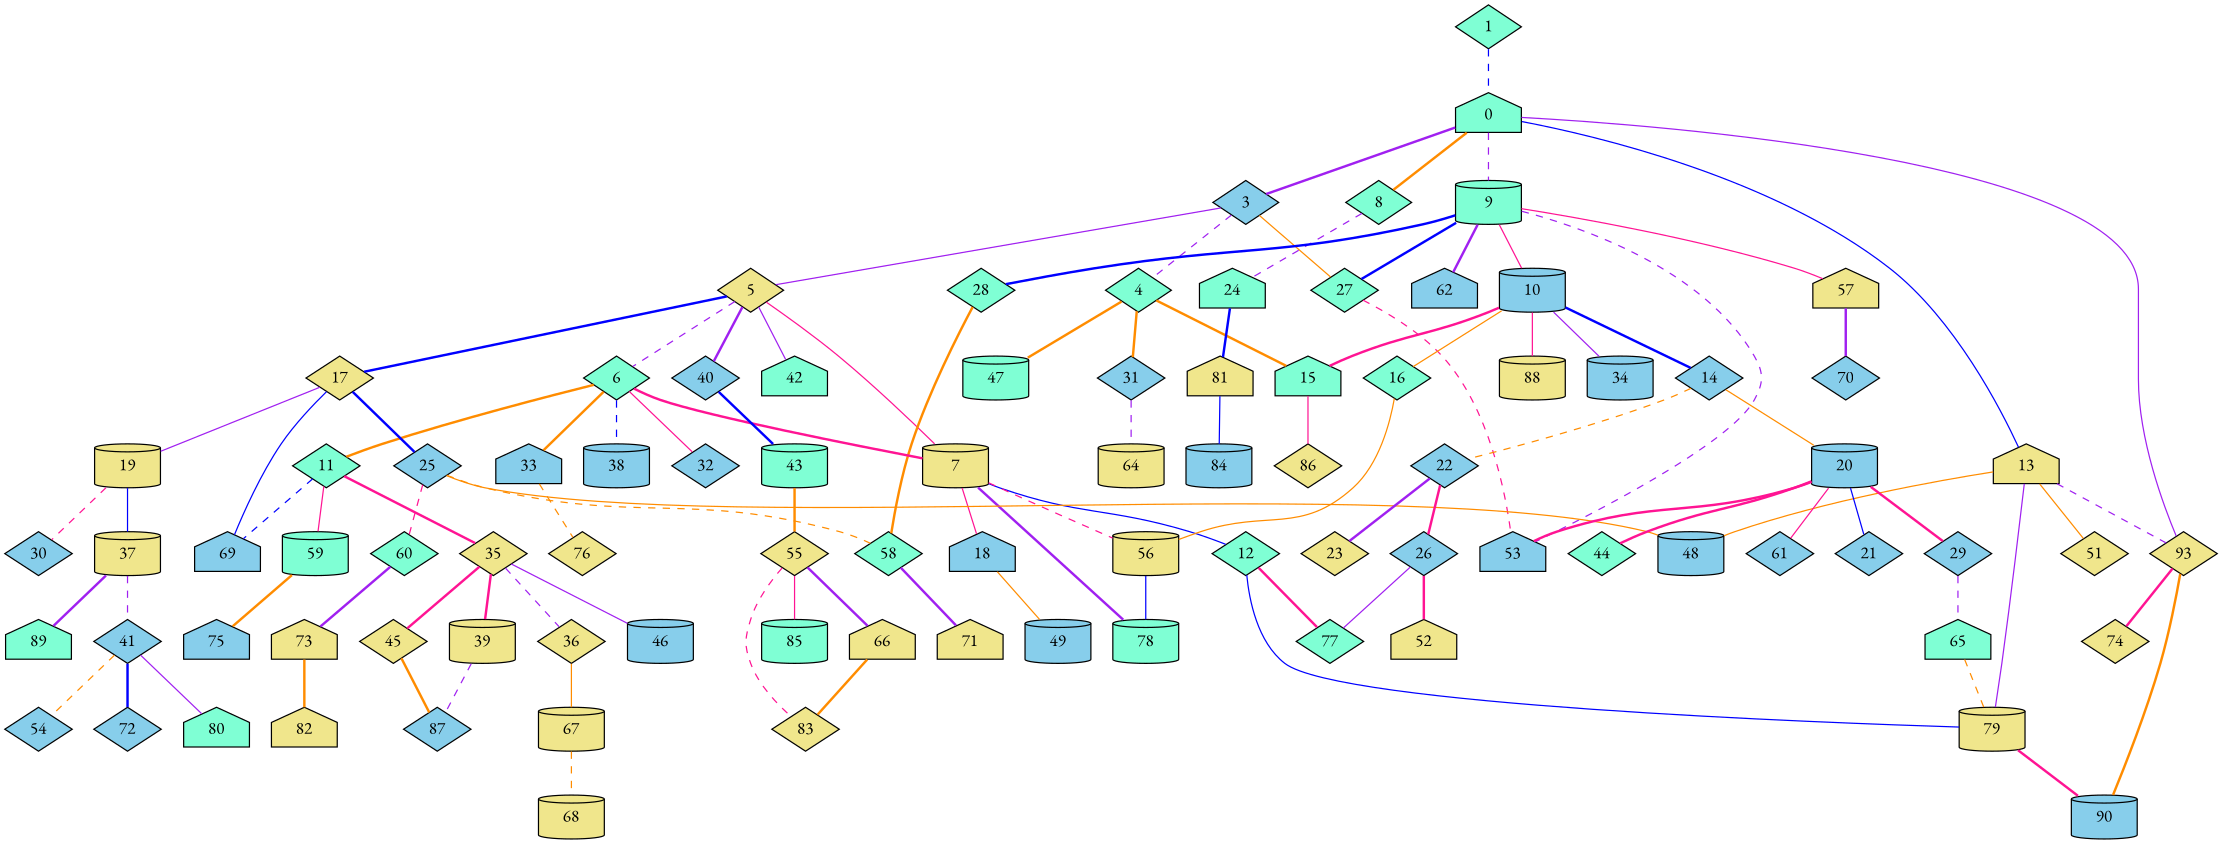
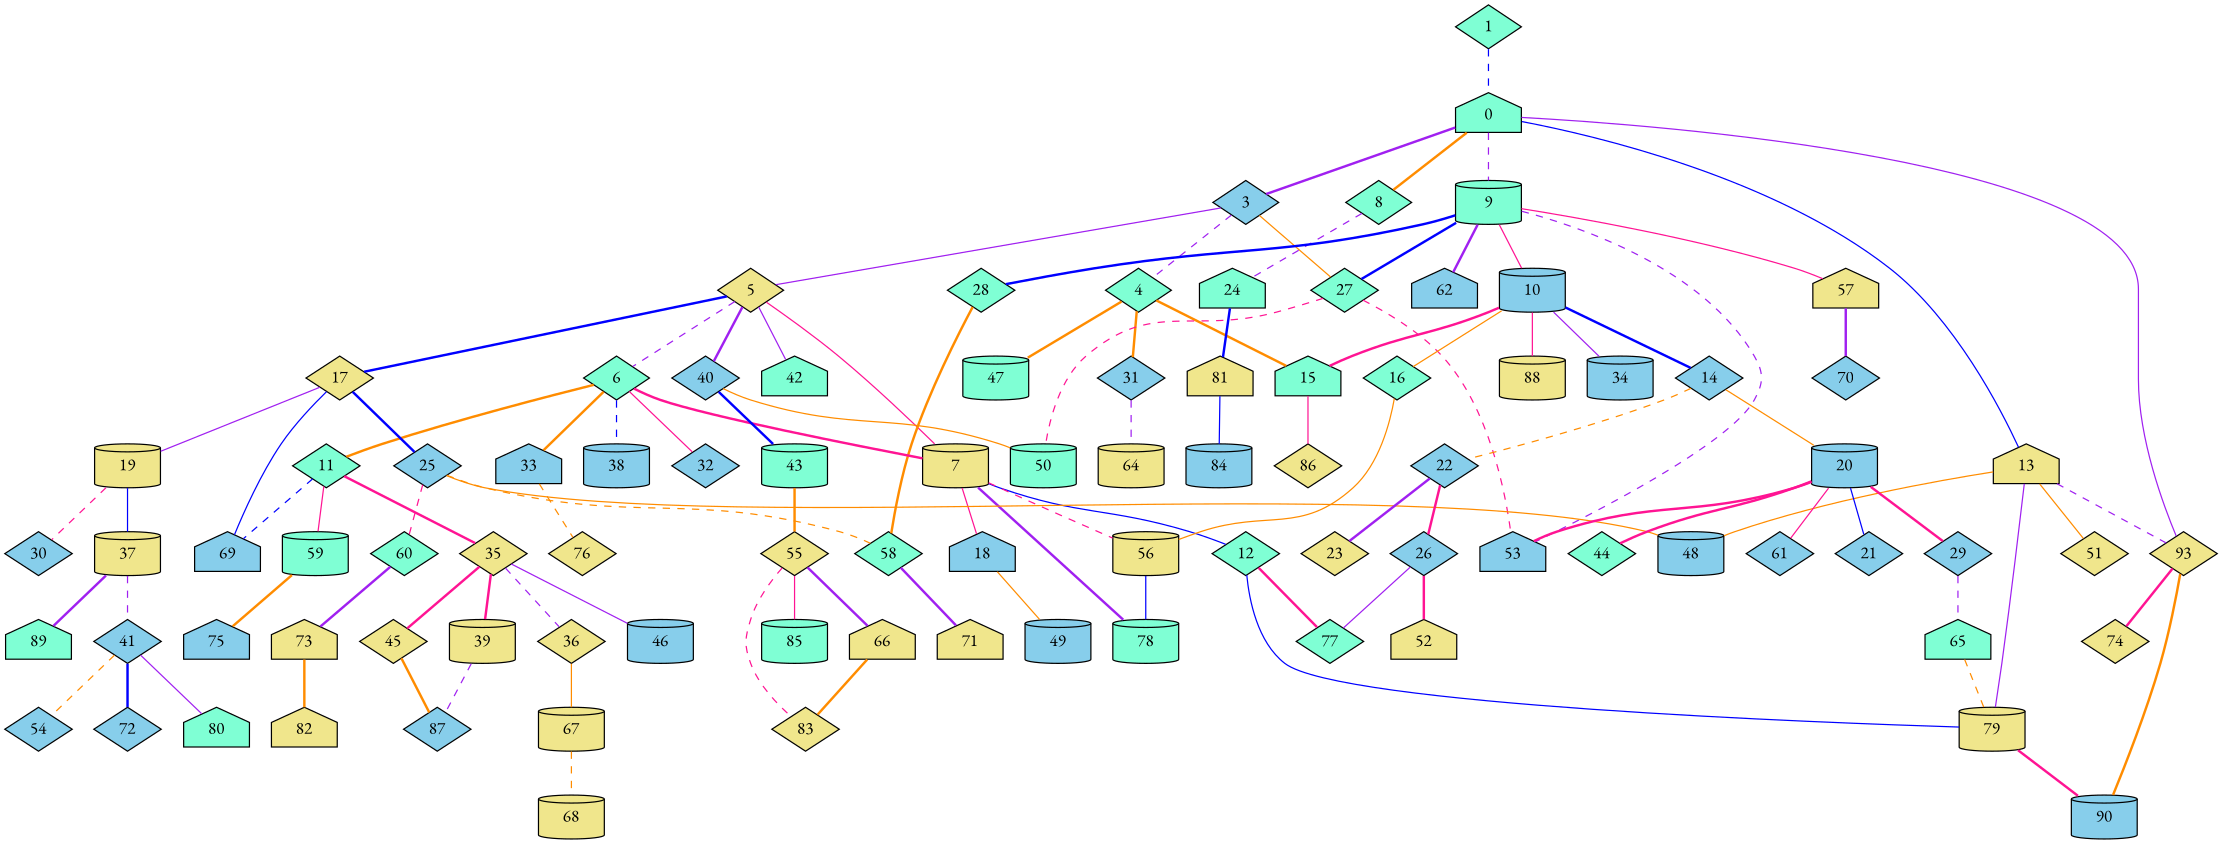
  graph {
    fontname="EB Garamond"
    node [fillcolor=skyblue fontname="EB Garamond" shape=diamond style=filled]
    edge [color=purple fontname="EB Garamond" style=bold]
    1 [fillcolor=aquamarine]
    n2 [fillcolor=aquamarine label=0 shape=house]
    3
    8 [fillcolor=aquamarine]
    9 [fillcolor=aquamarine shape=cylinder]
    13 [fillcolor=khaki shape=house]
    n7 [fillcolor=khaki label=93]
    4 [fillcolor=aquamarine]
    5 [fillcolor=khaki]
    27 [fillcolor=aquamarine]
    24 [fillcolor=aquamarine shape=house]
    10 [shape=cylinder]
    28 [fillcolor=aquamarine]
    53 [shape=house]
    57 [fillcolor=khaki shape=house]
    62 [shape=house]
    79 [fillcolor=khaki shape=cylinder]
    48 [shape=cylinder]
    51 [fillcolor=khaki]
    74 [fillcolor=khaki]
    90 [shape=cylinder]
    15 [fillcolor=aquamarine shape=house]
    31
    47 [fillcolor=aquamarine shape=cylinder]
    6 [fillcolor=aquamarine]
    7 [fillcolor=khaki shape=cylinder]
    17 [fillcolor=khaki]
    40
    42 [fillcolor=aquamarine shape=house]
+   50 [fillcolor=aquamarine shape=cylinder]
    81 [fillcolor=khaki shape=house]
    14
    16 [fillcolor=aquamarine]
    34 [shape=cylinder]
    88 [fillcolor=khaki shape=cylinder]
    58 [fillcolor=aquamarine]
    70
    86 [fillcolor=khaki]
    64 [fillcolor=khaki shape=cylinder]
    11 [fillcolor=aquamarine]
    32
    33 [shape=house]
    38 [shape=cylinder]
    12 [fillcolor=aquamarine]
    18 [shape=house]
    56 [fillcolor=khaki shape=cylinder]
    78 [fillcolor=aquamarine shape=cylinder]
    69 [shape=house]
    19 [fillcolor=khaki shape=cylinder]
    25
    43 [fillcolor=aquamarine shape=cylinder]
    35 [fillcolor=khaki]
    59 [fillcolor=aquamarine shape=cylinder]
    76 [fillcolor=khaki]
    77 [fillcolor=aquamarine]
    49 [shape=cylinder]
    30
    37 [fillcolor=khaki shape=cylinder]
    60 [fillcolor=aquamarine]
    55 [fillcolor=khaki]
    36 [fillcolor=khaki]
    39 [fillcolor=khaki shape=cylinder]
    45 [fillcolor=khaki]
    46 [shape=cylinder]
    75 [shape=house]
    84 [shape=cylinder]
    20 [shape=cylinder]
    22
    71 [fillcolor=khaki shape=house]
    21
    29
    44 [fillcolor=aquamarine]
    61
    23 [fillcolor=khaki]
    26
    67 [fillcolor=khaki shape=cylinder]
    87
    65 [fillcolor=aquamarine shape=house]
    52 [fillcolor=khaki shape=house]
    41
    89 [fillcolor=aquamarine shape=house]
    73 [fillcolor=khaki shape=house]
    54
    72
    80 [fillcolor=aquamarine shape=house]
    82 [fillcolor=khaki shape=house]
    68 [fillcolor=khaki shape=cylinder]
    66 [fillcolor=khaki shape=house]
    83 [fillcolor=khaki]
    85 [fillcolor=aquamarine shape=cylinder]
    1 -- n2 [color=blue style=dashed]
    n2 -- 3
    n2 -- 8 [color=darkorange]
    n2 -- 9 [style=dashed]
    n2 -- 13 [color=blue style=solid]
    n2 -- n7 [style=solid]
    3 -- 4 [style=dashed]
    3 -- 5 [style=solid]
    3 -- 27 [color=darkorange style=solid]
    8 -- 24 [style=dashed]
    9 -- 27 [color=blue]
    9 -- 10 [color=deeppink style=solid]
    9 -- 28 [color=blue]
    9 -- 53 [style=dashed]
    9 -- 57 [color=deeppink style=solid]
    9 -- 62
    13 -- n7 [style=dashed]
    13 -- 79 [style=solid]
    13 -- 48 [color=darkorange style=solid]
    13 -- 51 [color=darkorange style=solid]
    n7 -- 74 [color=deeppink]
    n7 -- 90 [color=darkorange]
    4 -- 15 [color=darkorange]
    4 -- 31 [color=darkorange]
    4 -- 47 [color=darkorange]
    5 -- 6 [style=dashed]
    5 -- 7 [color=deeppink style=solid]
    5 -- 17 [color=blue]
    5 -- 40
    5 -- 42 [style=solid]
    27 -- 53 [color=deeppink style=dashed]
+   27 -- 50 [color=deeppink style=dashed]
    24 -- 81 [color=blue]
    10 -- 15 [color=deeppink]
    10 -- 14 [color=blue]
    10 -- 16 [color=darkorange style=solid]
    10 -- 34 [style=solid]
    10 -- 88 [color=deeppink style=solid]
    28 -- 58 [color=darkorange]
    57 -- 70
    79 -- 90 [color=deeppink]
    15 -- 86 [color=deeppink style=solid]
    31 -- 64 [style=dashed]
    6 -- 7 [color=deeppink]
    6 -- 11 [color=darkorange]
    6 -- 32 [color=deeppink style=solid]
    6 -- 33 [color=darkorange]
    6 -- 38 [color=blue style=dashed]
    7 -- 12 [color=blue style=solid]
    7 -- 18 [color=deeppink style=solid]
    7 -- 56 [color=deeppink style=dashed]
    7 -- 78
    17 -- 69 [color=blue style=solid]
    17 -- 19 [style=solid]
    17 -- 25 [color=blue]
+   40 -- 50 [color=darkorange style=solid]
    40 -- 43 [color=blue]
    81 -- 84 [color=blue style=solid]
    14 -- 20 [color=darkorange style=solid]
    14 -- 22 [color=darkorange style=dashed]
    16 -- 56 [color=darkorange style=solid]
    58 -- 71
    11 -- 69 [color=blue style=dashed]
    11 -- 35 [color=deeppink]
    11 -- 59 [color=deeppink style=solid]
    33 -- 76 [color=darkorange style=dashed]
    12 -- 79 [color=blue style=solid]
    12 -- 77 [color=deeppink]
    18 -- 49 [color=darkorange style=solid]
    56 -- 78 [color=blue style=solid]
    19 -- 30 [color=deeppink style=dashed]
    19 -- 37 [color=blue style=solid]
    25 -- 48 [color=darkorange style=solid]
    25 -- 58 [color=darkorange style=dashed]
    25 -- 60 [color=deeppink style=dashed]
    43 -- 55 [color=darkorange]
    35 -- 36 [style=dashed]
    35 -- 39 [color=deeppink]
    35 -- 45 [color=deeppink]
    35 -- 46 [style=solid]
    59 -- 75 [color=darkorange]
    37 -- 41 [style=dashed]
    37 -- 89
    60 -- 73
    55 -- 66
    55 -- 83 [color=deeppink style=dashed]
    55 -- 85 [color=deeppink style=solid]
    36 -- 67 [color=darkorange style=solid]
    39 -- 87 [style=dashed]
    45 -- 87 [color=darkorange]
    20 -- 53 [color=deeppink]
    20 -- 21 [color=blue style=solid]
    20 -- 29 [color=deeppink]
    20 -- 44 [color=deeppink]
    20 -- 61 [color=deeppink style=solid]
    22 -- 23
    22 -- 26 [color=deeppink]
    29 -- 65 [style=dashed]
    26 -- 77 [style=solid]
    26 -- 52 [color=deeppink]
    67 -- 68 [color=darkorange style=dashed]
    65 -- 79 [color=darkorange style=dashed]
    41 -- 54 [color=darkorange style=dashed]
    41 -- 72 [color=blue]
    41 -- 80 [style=solid]
    73 -- 82 [color=darkorange]
    66 -- 83 [color=darkorange]
  }
